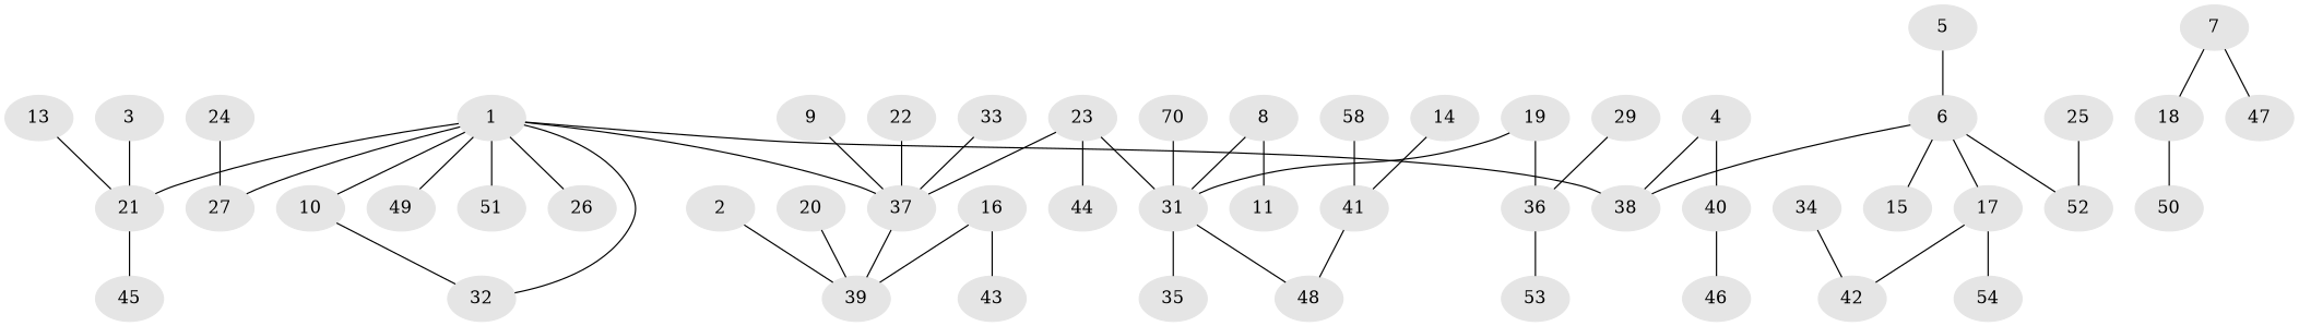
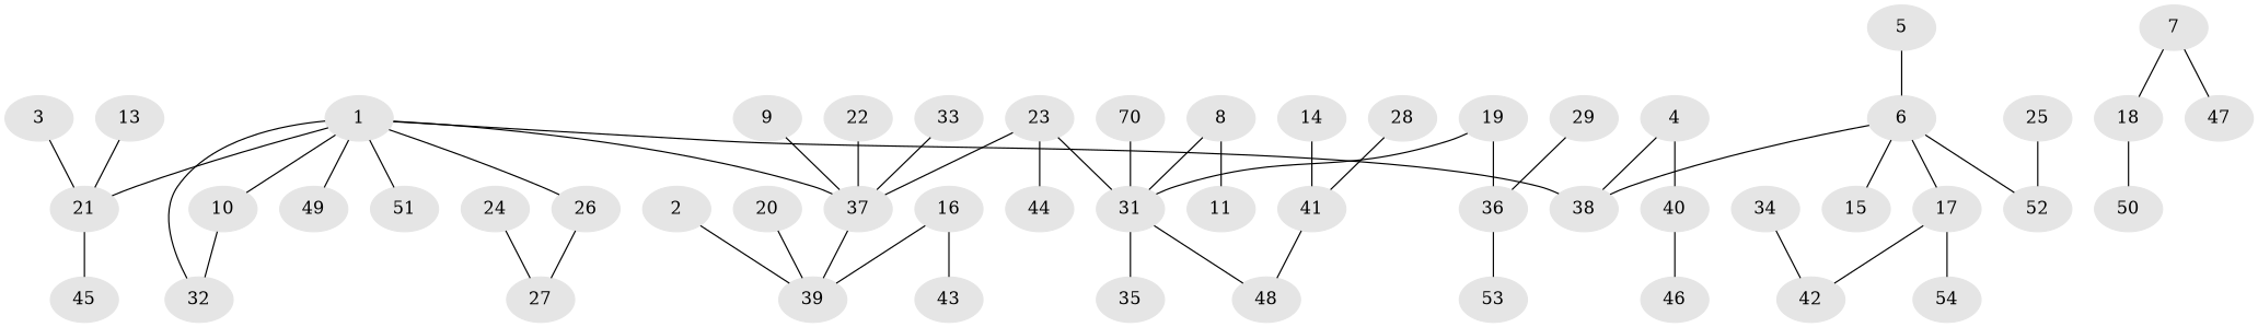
  graph {
    node [color=gray90 style=filled]
    edge [weight=1.0]
    1
    21
    26
    27
    32
    37
    38
    49
    51
    10
    7
    18
    47
    45
    39
    2
    3
    4
    40
    46
    5
    6
    15
    17
    52
    42
    54
    50
    8
    11
    31
    35
    48
    9
    13
    14
    41
    16
    43
    19
    36
    53
    20
    22
    23
    44
    24
    25
-   28 [label=58]
+   28
    29
    n51 [label=70]
    33
    34
    1 -- 21
    1 -- 26
-   1 -- 27
+   26 -- 27
    1 -- 32
    1 -- 37
    1 -- 38
    1 -- 49
    1 -- 51
    1 -- 10
    21 -- 45
    37 -- 39
    10 -- 32
    7 -- 18
    7 -- 47
    18 -- 50
    2 -- 39
    3 -- 21
    4 -- 38
    4 -- 40
    40 -- 46
    5 -- 6
    6 -- 38
    6 -- 15
    6 -- 17
    6 -- 52
    17 -- 42
    17 -- 54
    8 -- 11
    8 -- 31
    31 -- 35
    31 -- 48
    9 -- 37
    13 -- 21
    14 -- 41
    41 -- 48
    16 -- 39
    16 -- 43
    19 -- 31
    19 -- 36
    36 -- 53
    20 -- 39
    22 -- 37
    23 -- 37
    23 -- 31
    23 -- 44
    24 -- 27
    25 -- 52
    28 -- 41
    29 -- 36
    n51 -- 31
    33 -- 37
    34 -- 42
  }
